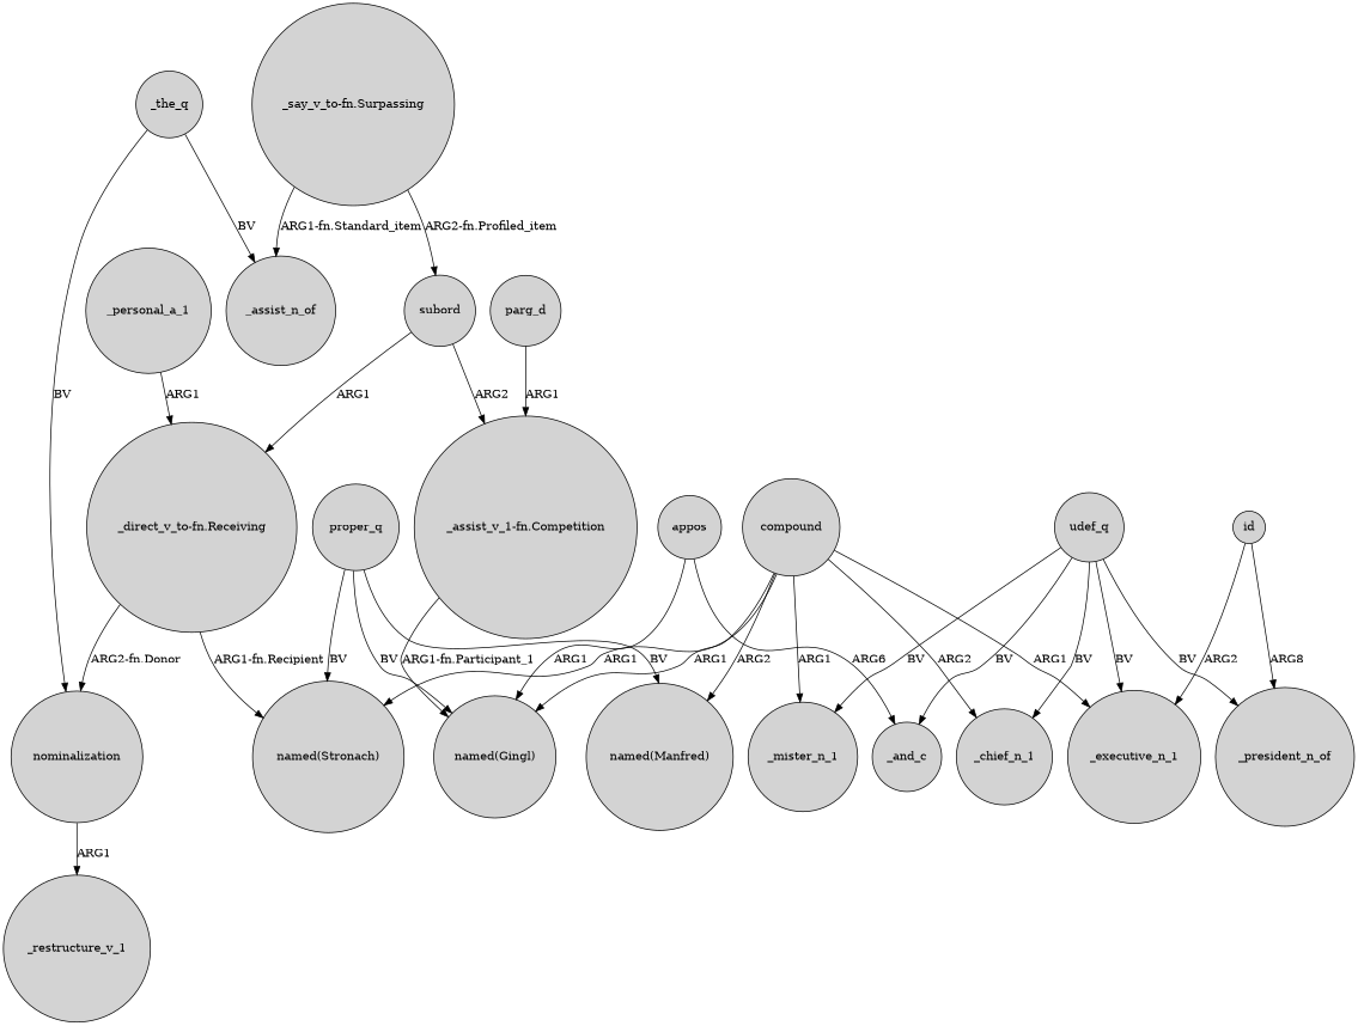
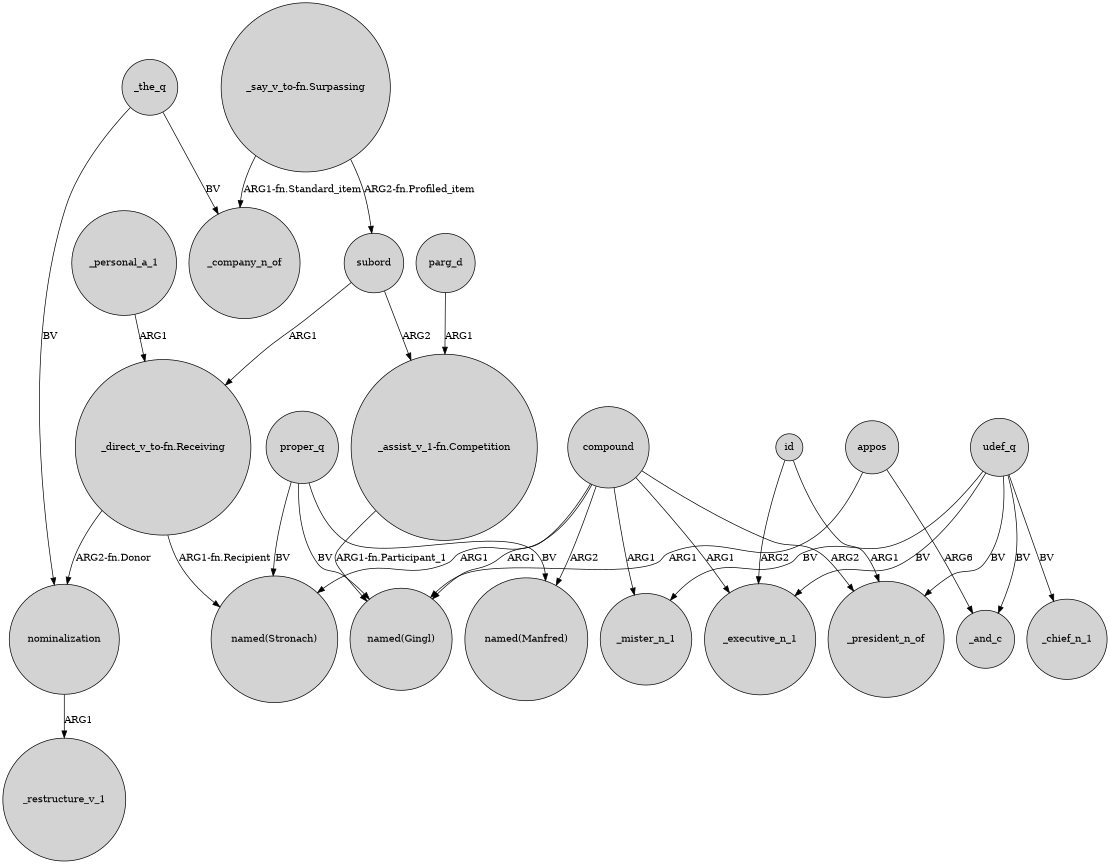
  digraph {
    node [shape=circle style=filled]
    "_direct_v_to-fn.Receiving"
    "named(Stronach)"
    nominalization
    _restructure_v_1
    _the_q
-   _company_n_of [label=_assist_n_of]
+   _company_n_of
    udef_q
    _president_n_of
    _chief_n_1
    _executive_n_1
    _and_c
    _mister_n_1
    proper_q
    "named(Gingl)"
    "named(Manfred)"
    compound
    subord
    "_assist_v_1-fn.Competition"
    "_say_v_to-fn.Surpassing"
    _personal_a_1
    id
    appos
    parg_d
    "_direct_v_to-fn.Receiving" -> "named(Stronach)" [label="ARG1-fn.Recipient"]
    "_direct_v_to-fn.Receiving" -> nominalization [label="ARG2-fn.Donor"]
    nominalization -> _restructure_v_1 [label=ARG1]
    _the_q -> nominalization [label=BV]
    _the_q -> _company_n_of [label=BV]
    udef_q -> _president_n_of [label=BV]
    udef_q -> _chief_n_1 [label=BV]
    udef_q -> _executive_n_1 [label=BV]
    udef_q -> _and_c [label=BV]
    udef_q -> _mister_n_1 [label=BV]
    proper_q -> "named(Stronach)" [label=BV]
    proper_q -> "named(Gingl)" [label=BV]
    proper_q -> "named(Manfred)" [label=BV]
    compound -> "named(Stronach)" [label=ARG1]
-   compound -> _chief_n_1 [label=ARG2]
+   compound -> _president_n_of [label=ARG2]
    compound -> _executive_n_1 [label=ARG1]
    compound -> _mister_n_1 [label=ARG1]
    compound -> "named(Gingl)" [label=ARG1]
    compound -> "named(Manfred)" [label=ARG2]
    subord -> "_direct_v_to-fn.Receiving" [label=ARG1]
    subord -> "_assist_v_1-fn.Competition" [label=ARG2]
    "_assist_v_1-fn.Competition" -> "named(Gingl)" [label="ARG1-fn.Participant_1"]
    "_say_v_to-fn.Surpassing" -> _company_n_of [label="ARG1-fn.Standard_item"]
    "_say_v_to-fn.Surpassing" -> subord [label="ARG2-fn.Profiled_item"]
    _personal_a_1 -> "_direct_v_to-fn.Receiving" [label=ARG1]
-   id -> _president_n_of [label=ARG8]
+   id -> _president_n_of [label=ARG1]
    id -> _executive_n_1 [label=ARG2]
    appos -> _and_c [label=ARG6]
    appos -> "named(Gingl)" [label=ARG1]
    parg_d -> "_assist_v_1-fn.Competition" [label=ARG1]
  }
